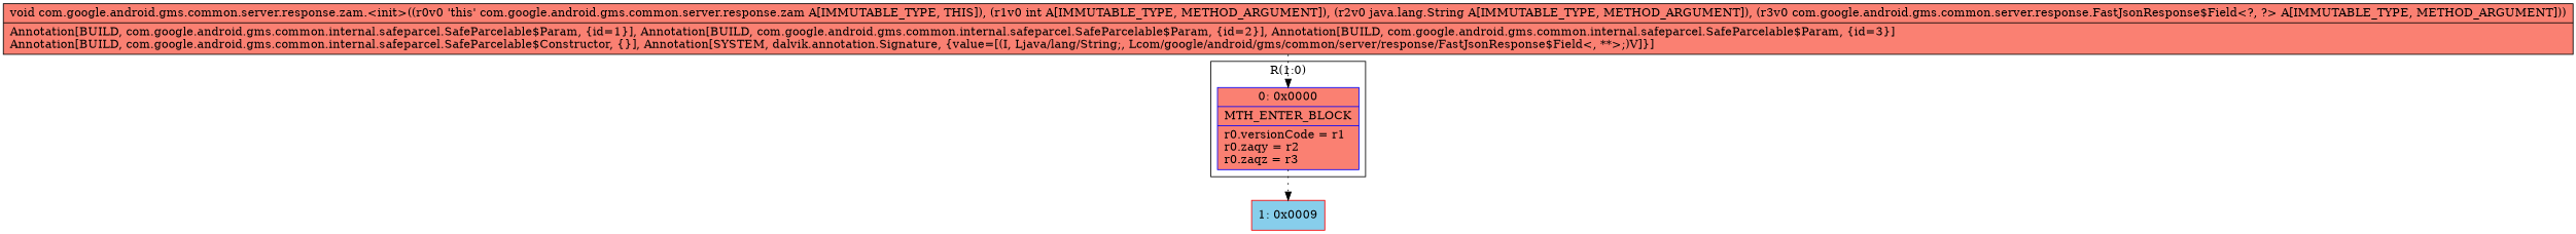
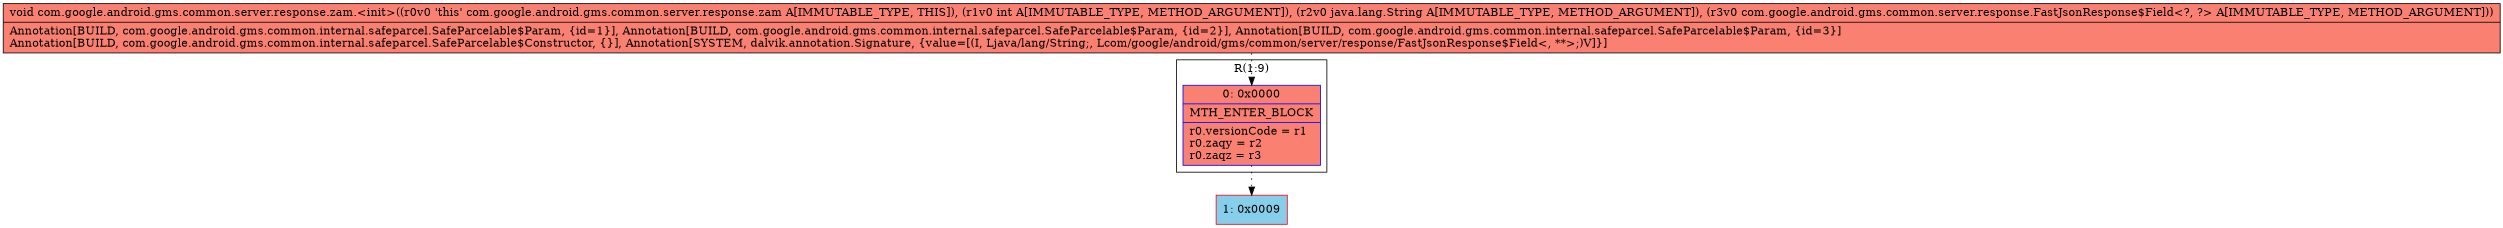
  digraph {
    node [shape=record style=filled fillcolor=salmon]
    edge [style=dotted]
    n1 [color=blue label="{0\:\ 0x0000|MTH_ENTER_BLOCK\l|r0.versionCode = r1\lr0.zaqy = r2\lr0.zaqz = r3\l}"]
    n2 [color=red label="{1\:\ 0x0009}" fillcolor=skyblue]
    n3 [label="{void com.google.android.gms.common.server.response.zam.\<init\>((r0v0 'this' com.google.android.gms.common.server.response.zam A[IMMUTABLE_TYPE, THIS]), (r1v0 int A[IMMUTABLE_TYPE, METHOD_ARGUMENT]), (r2v0 java.lang.String A[IMMUTABLE_TYPE, METHOD_ARGUMENT]), (r3v0 com.google.android.gms.common.server.response.FastJsonResponse$Field\<?, ?\> A[IMMUTABLE_TYPE, METHOD_ARGUMENT]))  | Annotation[BUILD, com.google.android.gms.common.internal.safeparcel.SafeParcelable$Param, \{id=1\}], Annotation[BUILD, com.google.android.gms.common.internal.safeparcel.SafeParcelable$Param, \{id=2\}], Annotation[BUILD, com.google.android.gms.common.internal.safeparcel.SafeParcelable$Param, \{id=3\}]\lAnnotation[BUILD, com.google.android.gms.common.internal.safeparcel.SafeParcelable$Constructor, \{\}], Annotation[SYSTEM, dalvik.annotation.Signature, \{value=[(I, Ljava\/lang\/String;, Lcom\/google\/android\/gms\/common\/server\/response\/FastJsonResponse$Field\<, **\>;)V]\}]\l}"]
    subgraph cluster_1 {
-     label="R(1:0)"
+     label="R(1:9)"
      n1
    }
    n1 -> n2
    n3 -> n1
  }
